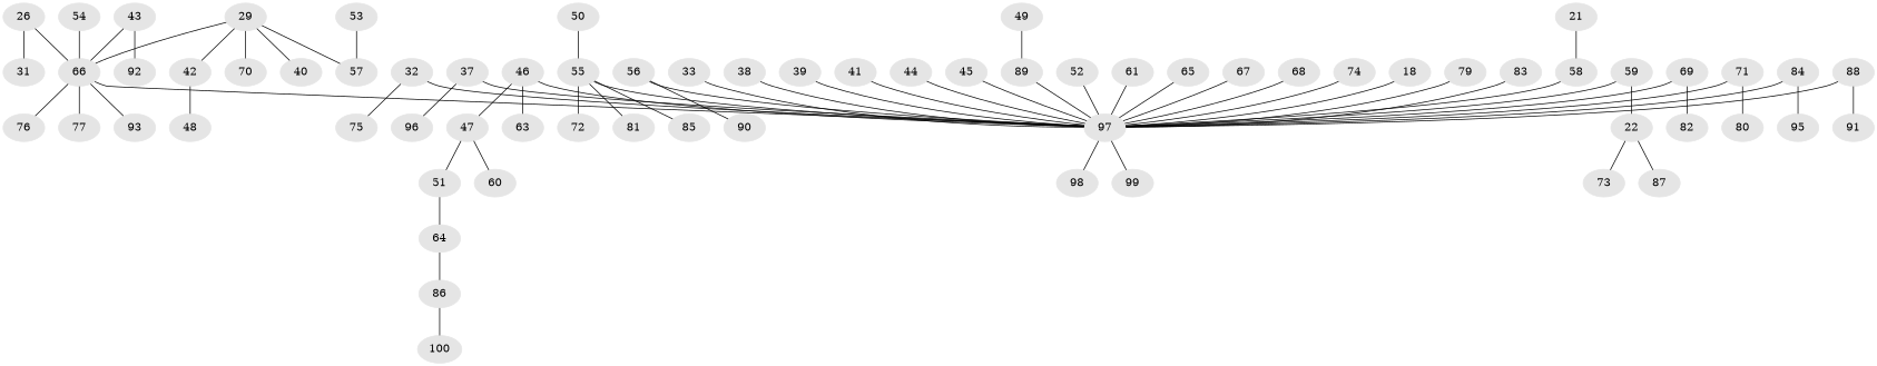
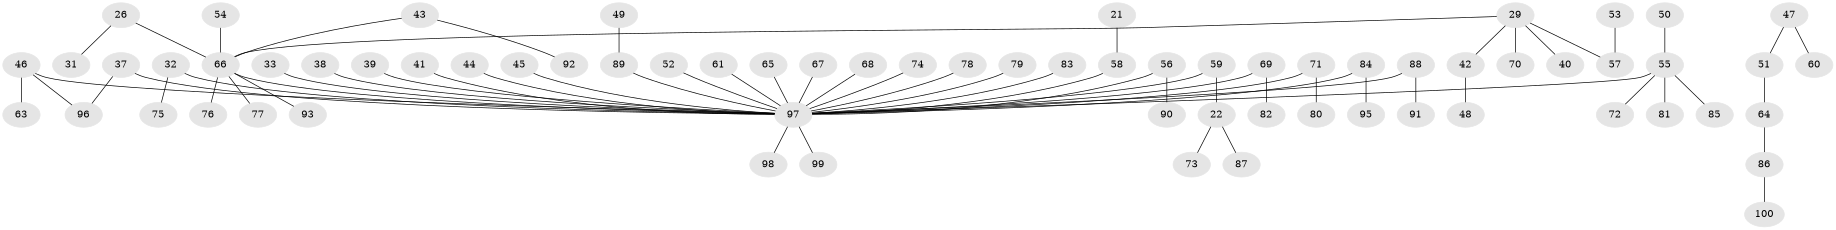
  graph {
    node [color=gray90 style=filled]
    58 [super="+10"]
    97 [super="+25+5+3+18+15+9+4+12+13+16+22+23+14+28+24"]
    21
    26
    31
    66 [super="+8+20"]
    76
    77
    93
    29
    40
    42
    57 [super="+30"]
    70
    48
    98
    99
    33
    n19 [label=32]
    75
    37
    96
    38
    39
    41
    43
    92
    44
    45
    46 [super="+34"]
    47
    63
    51
    60
    64
    89 [super="+27"]
    49
    55 [super="+35"]
    72
    81
    85
    50
    86
    52
    53
    54
    56
    90
    59
    n50 [label=22]
    73
    87
    61
    100
    65
    67
    68
    69
    82
    71
    80
    74
-   78 [label=18]
+   78
    79
    83
    84
    95
    88
    91
    58 -- 97
    97 -- 98
    97 -- 99
    21 -- 58
    26 -- 31
    26 -- 66
    66 -- 97
    66 -- 76
    66 -- 77
    66 -- 93
    29 -- 66
    29 -- 40
    29 -- 42
    29 -- 57
    29 -- 70
    42 -- 48
    33 -- 97
    n19 -- 97
    n19 -- 75
    37 -- 97
    37 -- 96
    38 -- 97
    39 -- 97
    41 -- 97
    43 -- 66
    43 -- 92
    44 -- 97
    45 -- 97
    46 -- 97
-   46 -- 47
+   46 -- 96
    46 -- 63
    47 -- 51
    47 -- 60
    51 -- 64
    64 -- 86
    89 -- 97
    49 -- 89
    55 -- 97
    55 -- 72
    55 -- 81
    55 -- 85
    50 -- 55
    86 -- 100
    52 -- 97
    53 -- 57
    54 -- 66
    56 -- 97
    56 -- 90
    59 -- 97
    59 -- n50
    n50 -- 73
    n50 -- 87
    61 -- 97
    65 -- 97
    67 -- 97
    68 -- 97
    69 -- 97
    69 -- 82
    71 -- 97
    71 -- 80
    74 -- 97
    78 -- 97
    79 -- 97
    83 -- 97
    84 -- 97
    84 -- 95
    88 -- 97
    88 -- 91
  }
